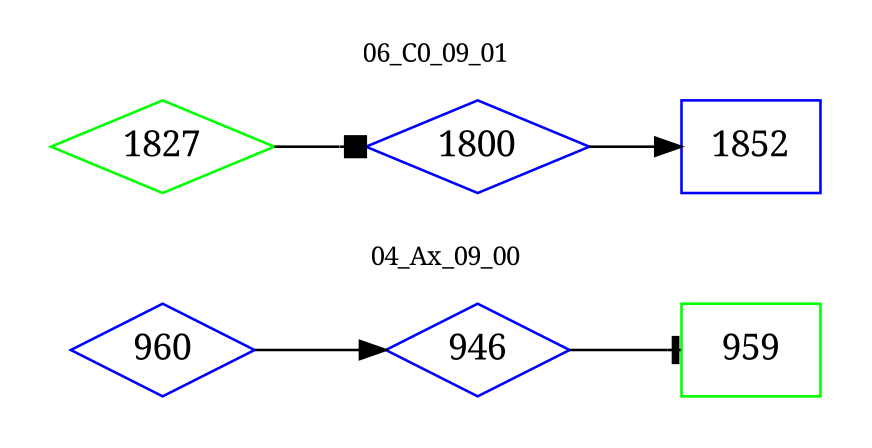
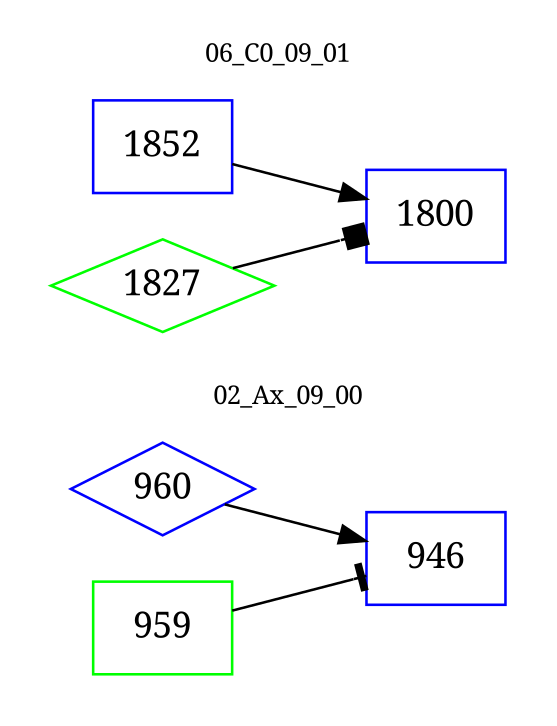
  digraph {
    fontname="Noto Serif"
    rankdir=LR
    node [color=blue fontname="Noto Serif" shape=diamond]
    edge [arrowhead=normal color=black fontname="Noto Serif"]
    n1 [label=960]
-   n2 [label=946]
+   n2 [label=946 shape=box]
    n3 [color=green label=959 shape=box]
    n4 [label=1852 shape=box]
-   n5 [label=1800]
+   n5 [label=1800 shape=box]
    n6 [color=green label=1827]
    subgraph cluster_1 {
      color=white
      fontsize=10
-     label="04_Ax_09_00"
+     label="02_Ax_09_00"
      n1
      n2
      n3
    }
    subgraph cluster_2 {
      color=white
      fontsize=10
      label="06_C0_09_01"
      n4
      n5
      n6
    }
    n1 -> n2
-   n2 -> n3 [arrowhead=tee]
-   n5 -> n4
+   n3 -> n2 [arrowhead=tee]
+   n4 -> n5
    n6 -> n5 [arrowhead=box]
  }
